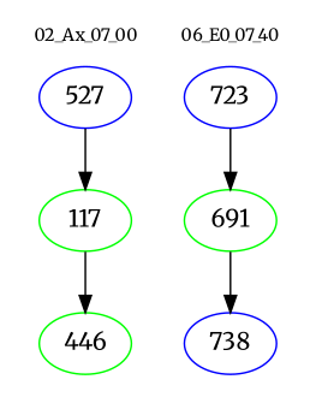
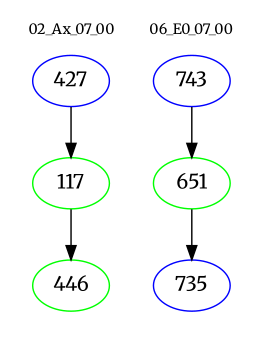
  digraph {
    fontname=Merriweather
    node [color=blue fontname=Merriweather]
    edge [color=black fontname=Merriweather]
-   n1 [label=527]
+   n1 [label=427]
    n2 [color=green label=117]
    n3 [color=green label=446]
-   n4 [label=723]
-   n5 [color=green label=691]
-   n6 [label=738]
+   n4 [label=743]
+   n5 [color=green label=651]
+   n6 [label=735]
    subgraph cluster_1 {
      color=white
      fontsize=10
      label="02_Ax_07_00"
      n1
      n2
      n3
    }
    subgraph cluster_2 {
      color=white
      fontsize=10
-     label="06_E0_07_40"
+     label="06_E0_07_00"
      n4
      n5
      n6
    }
    n1 -> n2
    n2 -> n3
    n4 -> n5
    n5 -> n6
  }
